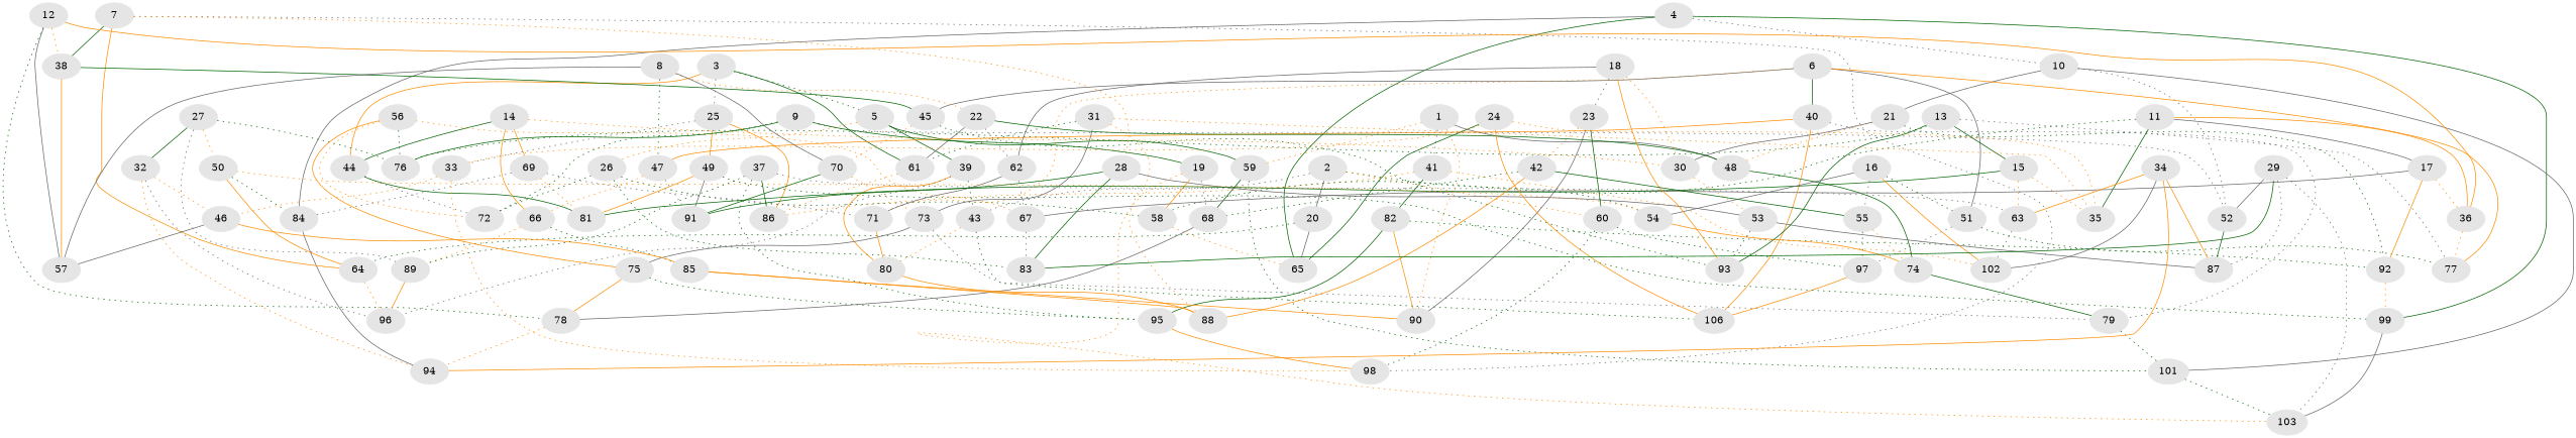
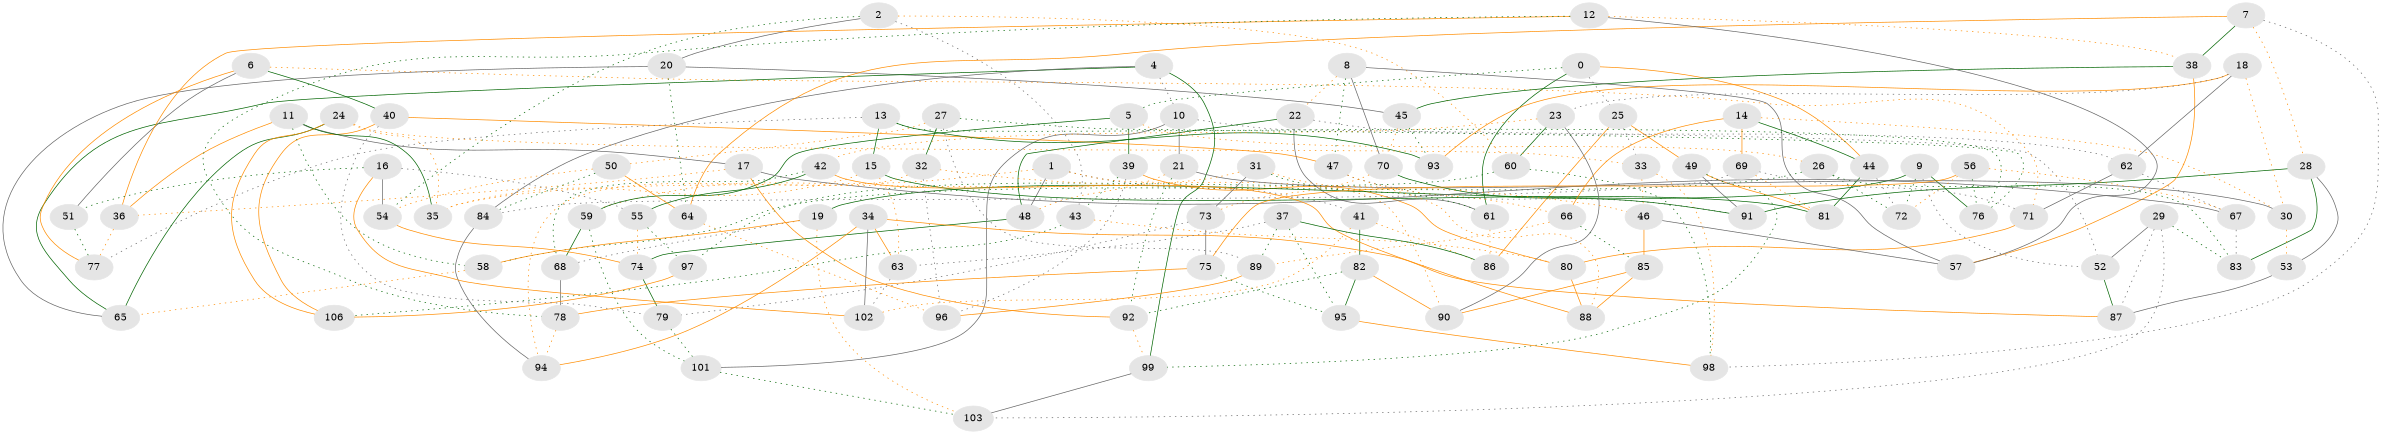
  graph {
    node [color=gray90 style=filled]
    edge [color=darkorange style=dotted]
    1
    41
    48
    59
    90
    102
    86
    82
    74
    101
    68
    2
    20
    43
    54
    60
    65
    64
    45
    n20 [label=106]
    80
    98
    97
-   3
+   3 [label=0]
    5
    25
    44
    61
    26
    39
    33
    49
    72
    81
    4
    10
    84
    99
    52
    21
    94
    103
    58
    83
    96
    6
    40
    51
    71
    77
    47
    79
    7
    28
    38
    53
    91
    57
    8
    22
    70
    62
    66
    73
    9
    19
    76
    87
    30
    92
    11
    17
    35
    36
    67
    12
    78
    13
    15
    93
    63
    14
    69
    89
    85
    16
    55
    18
    23
    42
    88
    24
    46
    27
    32
    50
    29
    31
    75
    34
    37
    95
    56
    1 -- 41 [color=gray40]
    1 -- 48 [color=gray40 style=solid]
    1 -- 59
    1 -- 90
    41 -- 102
    41 -- 86
    41 -- 82 [color=darkgreen style=solid]
    48 -- 74 [color=darkgreen style=solid]
    59 -- 101 [color=darkgreen]
    59 -- 68 [color=darkgreen style=solid]
    82 -- 90 [style=solid]
    82 -- 92 [color=darkgreen]
    82 -- 95 [color=darkgreen style=solid]
    74 -- 79 [color=darkgreen style=solid]
    101 -- 103 [color=darkgreen]
    68 -- 78 [color=gray40 style=solid]
    2 -- 20 [color=gray40 style=solid]
    2 -- 43 [color=gray40]
    2 -- 54 [color=darkgreen]
    2 -- 60
    20 -- 65 [color=gray40 style=solid]
    20 -- 64 [color=darkgreen]
-   6 -- 45 [color=gray40 style=solid]
+   20 -- 45 [color=gray40 style=solid]
    43 -- n20 [color=darkgreen]
    43 -- 80
    54 -- 74 [style=solid]
    60 -- 98 [color=darkgreen]
    60 -- 97 [color=darkgreen]
    64 -- 96
    45 -- 70
    45 -- 93 [color=darkgreen]
    80 -- 88 [style=solid]
    97 -- n20 [style=solid]
    3 -- 5 [color=darkgreen]
    3 -- 25 [color=gray40]
    3 -- 44 [style=solid]
    3 -- 61 [color=darkgreen style=solid]
    5 -- 59 [color=darkgreen style=solid]
    5 -- 26
    5 -- 39 [color=darkgreen style=solid]
    25 -- 86 [style=solid]
    25 -- 33 [color=gray40]
    25 -- 49 [style=solid]
    44 -- 72 [color=gray40]
    44 -- 81 [color=darkgreen style=solid]
    61 -- 86
    26 -- 72 [color=darkgreen]
    26 -- 58 [color=darkgreen]
    26 -- 83 [color=darkgreen]
    39 -- 43 [color=darkgreen]
    39 -- 80 [style=solid]
    39 -- 96 [color=gray40]
    33 -- 98
    33 -- 46
    49 -- 81 [style=solid]
    49 -- 99 [color=darkgreen]
    49 -- 91 [color=gray40 style=solid]
    4 -- 65 [color=darkgreen style=solid]
    4 -- 10 [color=gray40]
    4 -- 84 [color=gray40 style=solid]
    4 -- 99 [color=darkgreen style=solid]
    10 -- 101 [color=gray40 style=solid]
    10 -- 52 [color=gray40]
    10 -- 21 [color=gray40 style=solid]
    84 -- 94 [color=gray40 style=solid]
    99 -- 103 [color=gray40 style=solid]
    52 -- 87 [color=darkgreen style=solid]
    21 -- 48
    21 -- 30 [color=gray40 style=solid]
    21 -- 92 [color=darkgreen]
    58 -- 65
    6 -- 40 [color=darkgreen style=solid]
    6 -- 51 [color=gray40 style=solid]
    6 -- 71
    6 -- 77 [style=solid]
    40 -- n20 [style=solid]
    40 -- 47 [style=solid]
    40 -- 79 [color=gray40]
-   51 -- 97 [color=gray40]
    51 -- 77 [color=darkgreen]
    71 -- 80 [style=solid]
    47 -- 91 [color=gray40]
    47 -- 66
    79 -- 101 [color=darkgreen]
    7 -- 64 [style=solid]
    7 -- 98 [color=gray40]
    7 -- 28
    7 -- 38 [color=darkgreen style=solid]
    28 -- 83 [color=darkgreen style=solid]
    28 -- 53 [color=gray40 style=solid]
    28 -- 91 [color=darkgreen style=solid]
    38 -- 45 [color=darkgreen style=solid]
    38 -- 57 [style=solid]
    53 -- 87 [color=gray40 style=solid]
-   53 -- 93 [color=darkgreen]
    8 -- 47 [color=darkgreen]
    8 -- 57 [color=gray40 style=solid]
    8 -- 22
    8 -- 70 [color=gray40 style=solid]
    22 -- 48 [color=darkgreen style=solid]
    22 -- 61 [color=gray40 style=solid]
    22 -- 62 [color=gray40]
    70 -- 91 [color=darkgreen style=solid]
    70 -- 73
    62 -- 71 [color=gray40 style=solid]
    62 -- 67 [color=gray40]
    66 -- 89
    66 -- 85 [color=darkgreen]
    73 -- 79 [color=gray40]
    73 -- 75 [color=gray40 style=solid]
    9 -- 72 [color=darkgreen]
    9 -- 52 [color=gray40]
    9 -- 19 [color=darkgreen style=solid]
    9 -- 76 [color=darkgreen style=solid]
    19 -- 68 [color=gray40]
    19 -- 103
    19 -- 58 [style=solid]
    30 -- 53
    92 -- 99
    11 -- 58 [color=darkgreen]
    11 -- 17 [color=gray40 style=solid]
    11 -- 35 [color=darkgreen style=solid]
    11 -- 36 [style=solid]
    17 -- 92 [style=solid]
    17 -- 36
    17 -- 67 [color=gray40 style=solid]
    36 -- 77
    67 -- 83 [color=gray40]
    12 -- 38
    12 -- 57 [color=gray40 style=solid]
    12 -- 36 [style=solid]
    12 -- 78 [color=darkgreen]
    78 -- 94
    13 -- 77 [color=gray40]
    13 -- 76 [color=darkgreen]
    13 -- 15 [color=darkgreen style=solid]
    13 -- 93 [color=darkgreen style=solid]
    15 -- 81 [color=darkgreen style=solid]
    15 -- 35
    15 -- 63
    63 -- 102 [color=gray40]
    14 -- 44 [color=darkgreen style=solid]
    14 -- 66 [style=solid]
    14 -- 30
    14 -- 69 [style=solid]
    69 -- 81
    69 -- 84 [color=gray40]
    69 -- 71 [color=gray40]
    89 -- 96 [style=solid]
    85 -- 90 [style=solid]
    85 -- 88 [style=solid]
    16 -- 102 [style=solid]
    16 -- 54 [color=gray40 style=solid]
    16 -- 51 [color=darkgreen]
    16 -- 55 [color=gray40]
    55 -- 74
    55 -- 97 [color=darkgreen]
    18 -- 62 [color=gray40 style=solid]
    18 -- 30
    18 -- 93 [style=solid]
    18 -- 23 [color=gray40]
    23 -- 90 [color=gray40 style=solid]
    23 -- 60 [color=darkgreen style=solid]
    23 -- 42
    42 -- 68 [color=darkgreen]
    42 -- 55 [color=darkgreen style=solid]
    42 -- 88 [style=solid]
    24 -- 65 [color=darkgreen style=solid]
    24 -- n20 [style=solid]
    24 -- 33
    24 -- 35
    46 -- 57 [color=gray40 style=solid]
    46 -- 85 [style=solid]
    27 -- 76 [color=darkgreen]
    27 -- 89 [color=gray40]
    27 -- 32 [color=darkgreen style=solid]
    27 -- 50
    32 -- 94
    32 -- 96 [color=gray40]
    32 -- 46
    50 -- 54
    50 -- 64 [style=solid]
    50 -- 84 [color=darkgreen]
    29 -- 52 [color=gray40 style=solid]
    29 -- 103 [color=gray40]
-   29 -- 83 [color=darkgreen style=solid]
+   29 -- 83 [color=darkgreen]
    29 -- 87 [color=gray40]
    31 -- 61 [color=darkgreen]
    31 -- 73 [color=gray40 style=solid]
    31 -- 35
    31 -- 88
    75 -- 78 [style=solid]
    75 -- 95 [color=darkgreen]
    34 -- 102 [color=gray40 style=solid]
    34 -- 94 [style=solid]
    34 -- 87 [style=solid]
    34 -- 63 [style=solid]
    37 -- 86 [color=darkgreen style=solid]
    37 -- 63 [color=gray40]
    37 -- 89 [color=darkgreen]
    37 -- 95 [color=darkgreen]
    95 -- 98 [style=solid]
    56 -- 72
    56 -- 76 [color=darkgreen]
    56 -- 67
    56 -- 75 [style=solid]
  }
